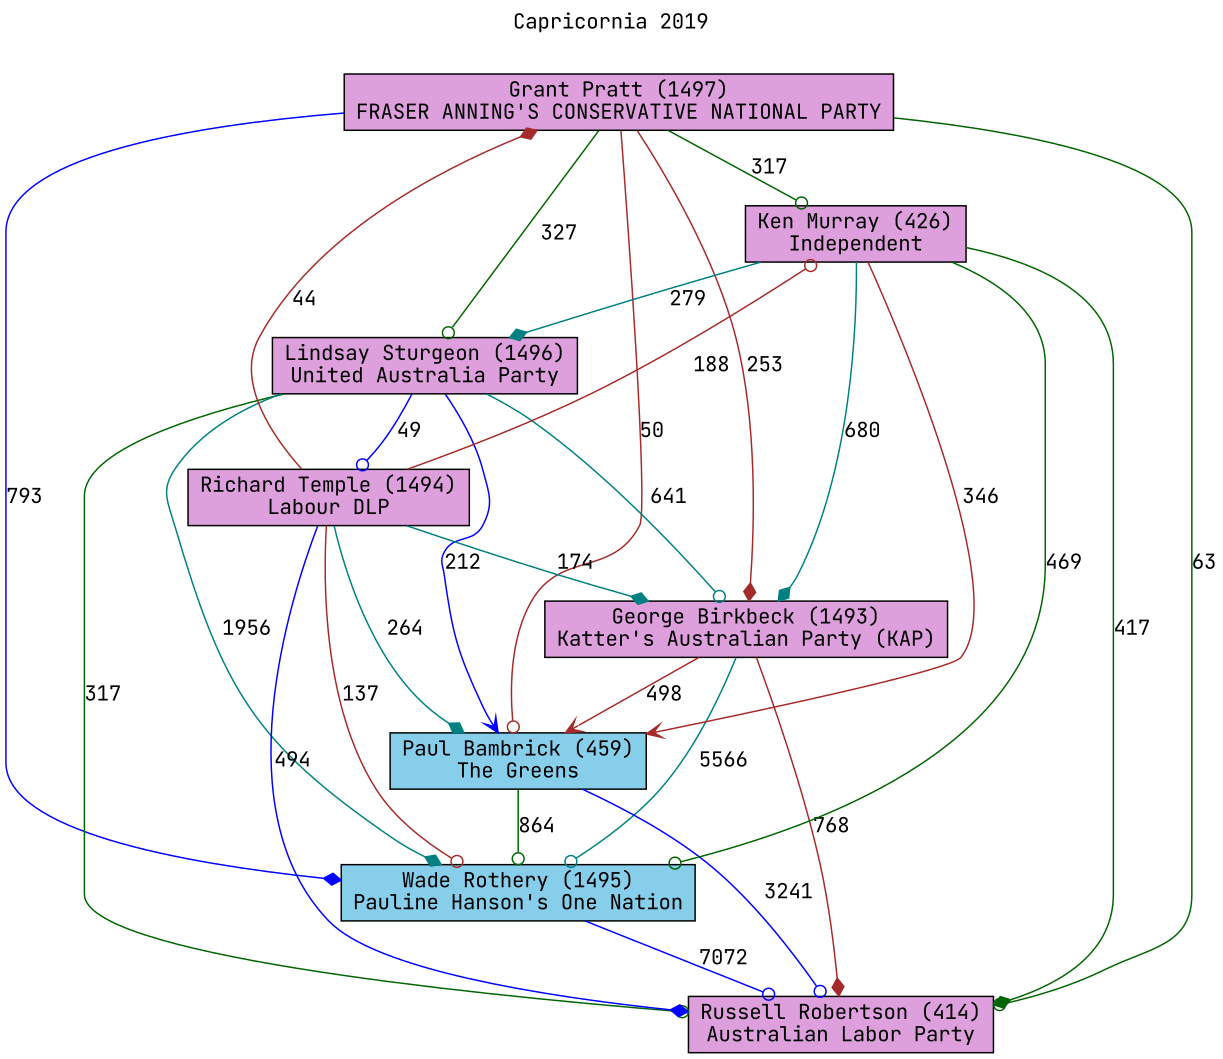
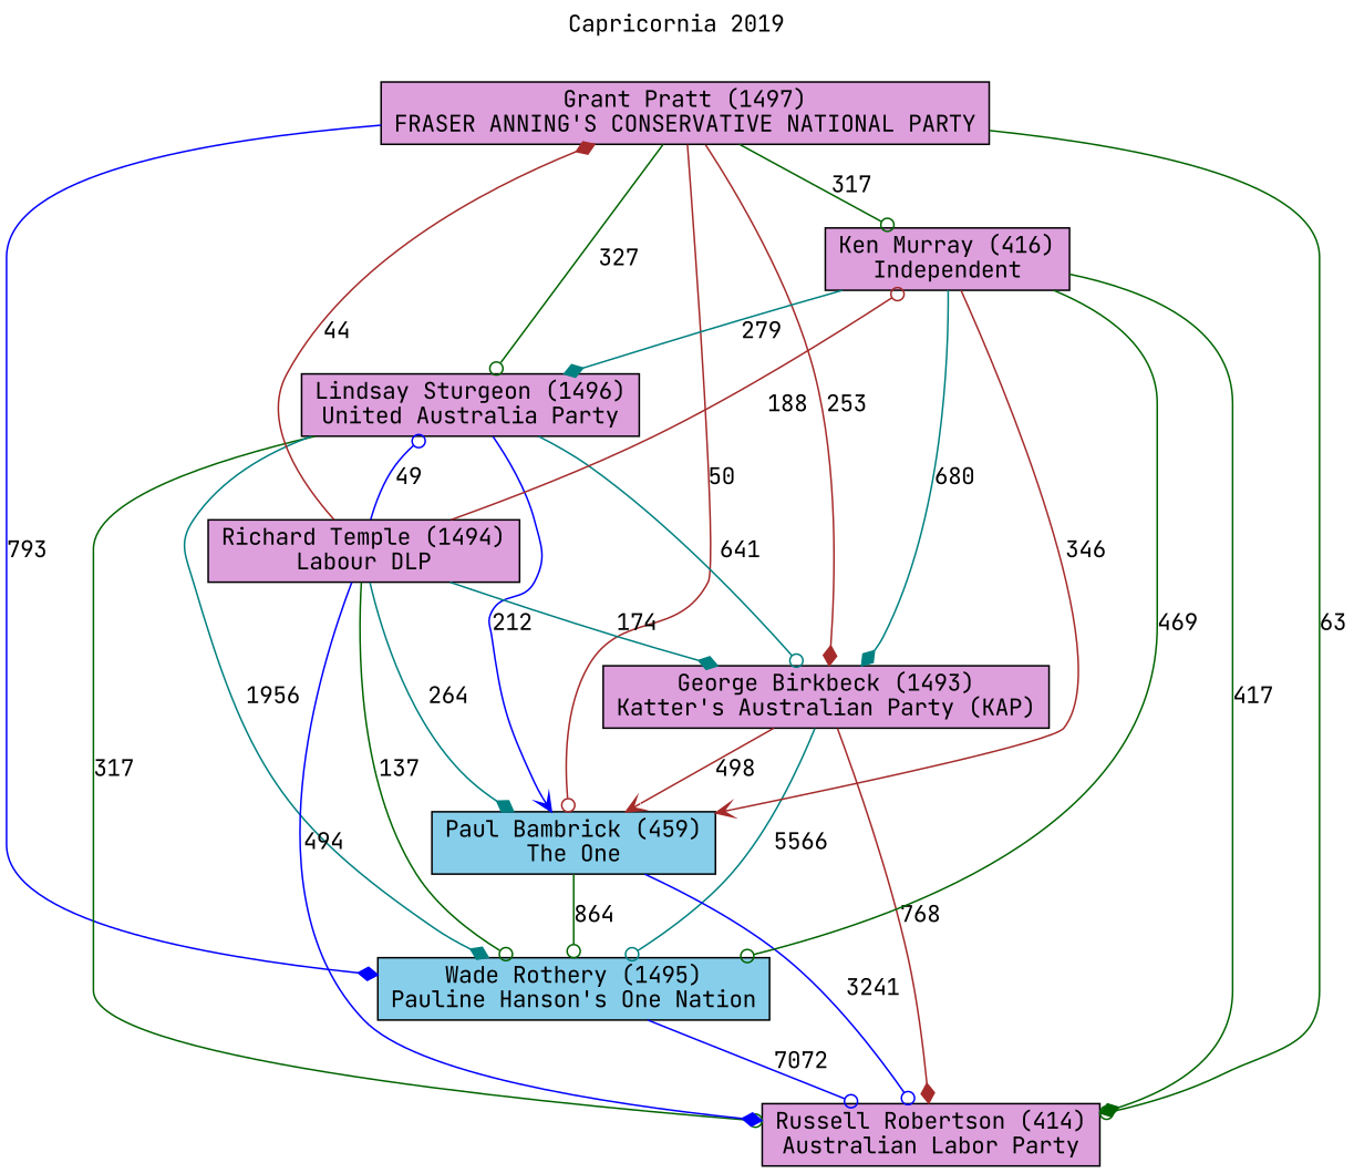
  digraph {
    fontname="JetBrains Mono"
    label="Capricornia 2019"
    labelloc=t
    mclimit=10
    node [fillcolor=plum fontname="JetBrains Mono" shape=box style=filled]
    edge [arrowhead=odot color=darkgreen fontname="JetBrains Mono"]
    n1 [label="George Birkbeck (1493)\nKatter's Australian Party (KAP)"]
-   n2 [fillcolor=skyblue label="Paul Bambrick (459)\nThe Greens"]
+   n2 [fillcolor=skyblue label="Paul Bambrick (459)\nThe One"]
    n3 [label="Russell Robertson (414)\nAustralian Labor Party"]
    n4 [fillcolor=skyblue label="Wade Rothery (1495)\nPauline Hanson's One Nation"]
    n5 [label="Grant Pratt (1497)\nFRASER ANNING'S CONSERVATIVE NATIONAL PARTY"]
-   n6 [label="Ken Murray (426)\nIndependent"]
+   n6 [label="Ken Murray (416)\nIndependent"]
    n7 [label="Lindsay Sturgeon (1496)\nUnited Australia Party"]
    n8 [label="Richard Temple (1494)\nLabour DLP"]
    n1 -> n2 [arrowhead=vee color=brown label=498]
    n1 -> n3 [arrowhead=diamond color=brown label=768]
    n1 -> n4 [color=teal label=5566]
    n2 -> n3 [color=blue label=3241]
    n2 -> n4 [label=864]
    n4 -> n3 [color=blue label=7072]
    n5 -> n1 [arrowhead=diamond color=brown label=253]
    n5 -> n2 [color=brown label=50]
    n5 -> n3 [label=63]
    n5 -> n4 [arrowhead=diamond color=blue label=793]
    n5 -> n6 [label=317]
    n5 -> n7 [label=327]
    n6 -> n1 [arrowhead=diamond color=teal label=680]
    n6 -> n2 [arrowhead=vee color=brown label=346]
    n6 -> n3 [arrowhead=diamond label=417]
    n6 -> n4 [label=469]
    n6 -> n7 [arrowhead=diamond color=teal label=279]
    n7 -> n1 [color=teal label=641]
    n7 -> n2 [arrowhead=vee color=blue label=212]
    n7 -> n3 [label=317]
    n7 -> n4 [arrowhead=diamond color=teal label=1956]
    n8 -> n1 [arrowhead=diamond color=teal label=174]
    n8 -> n2 [arrowhead=diamond color=teal label=264]
    n8 -> n3 [arrowhead=diamond color=blue label=494]
-   n8 -> n4 [color=brown label=137]
+   n8 -> n4 [label=137]
    n8 -> n5 [arrowhead=diamond color=brown label=44]
    n8 -> n6 [color=brown label=188]
-   n7 -> n8 [color=blue label=49]
+   n8 -> n7 [color=blue label=49]
  }
